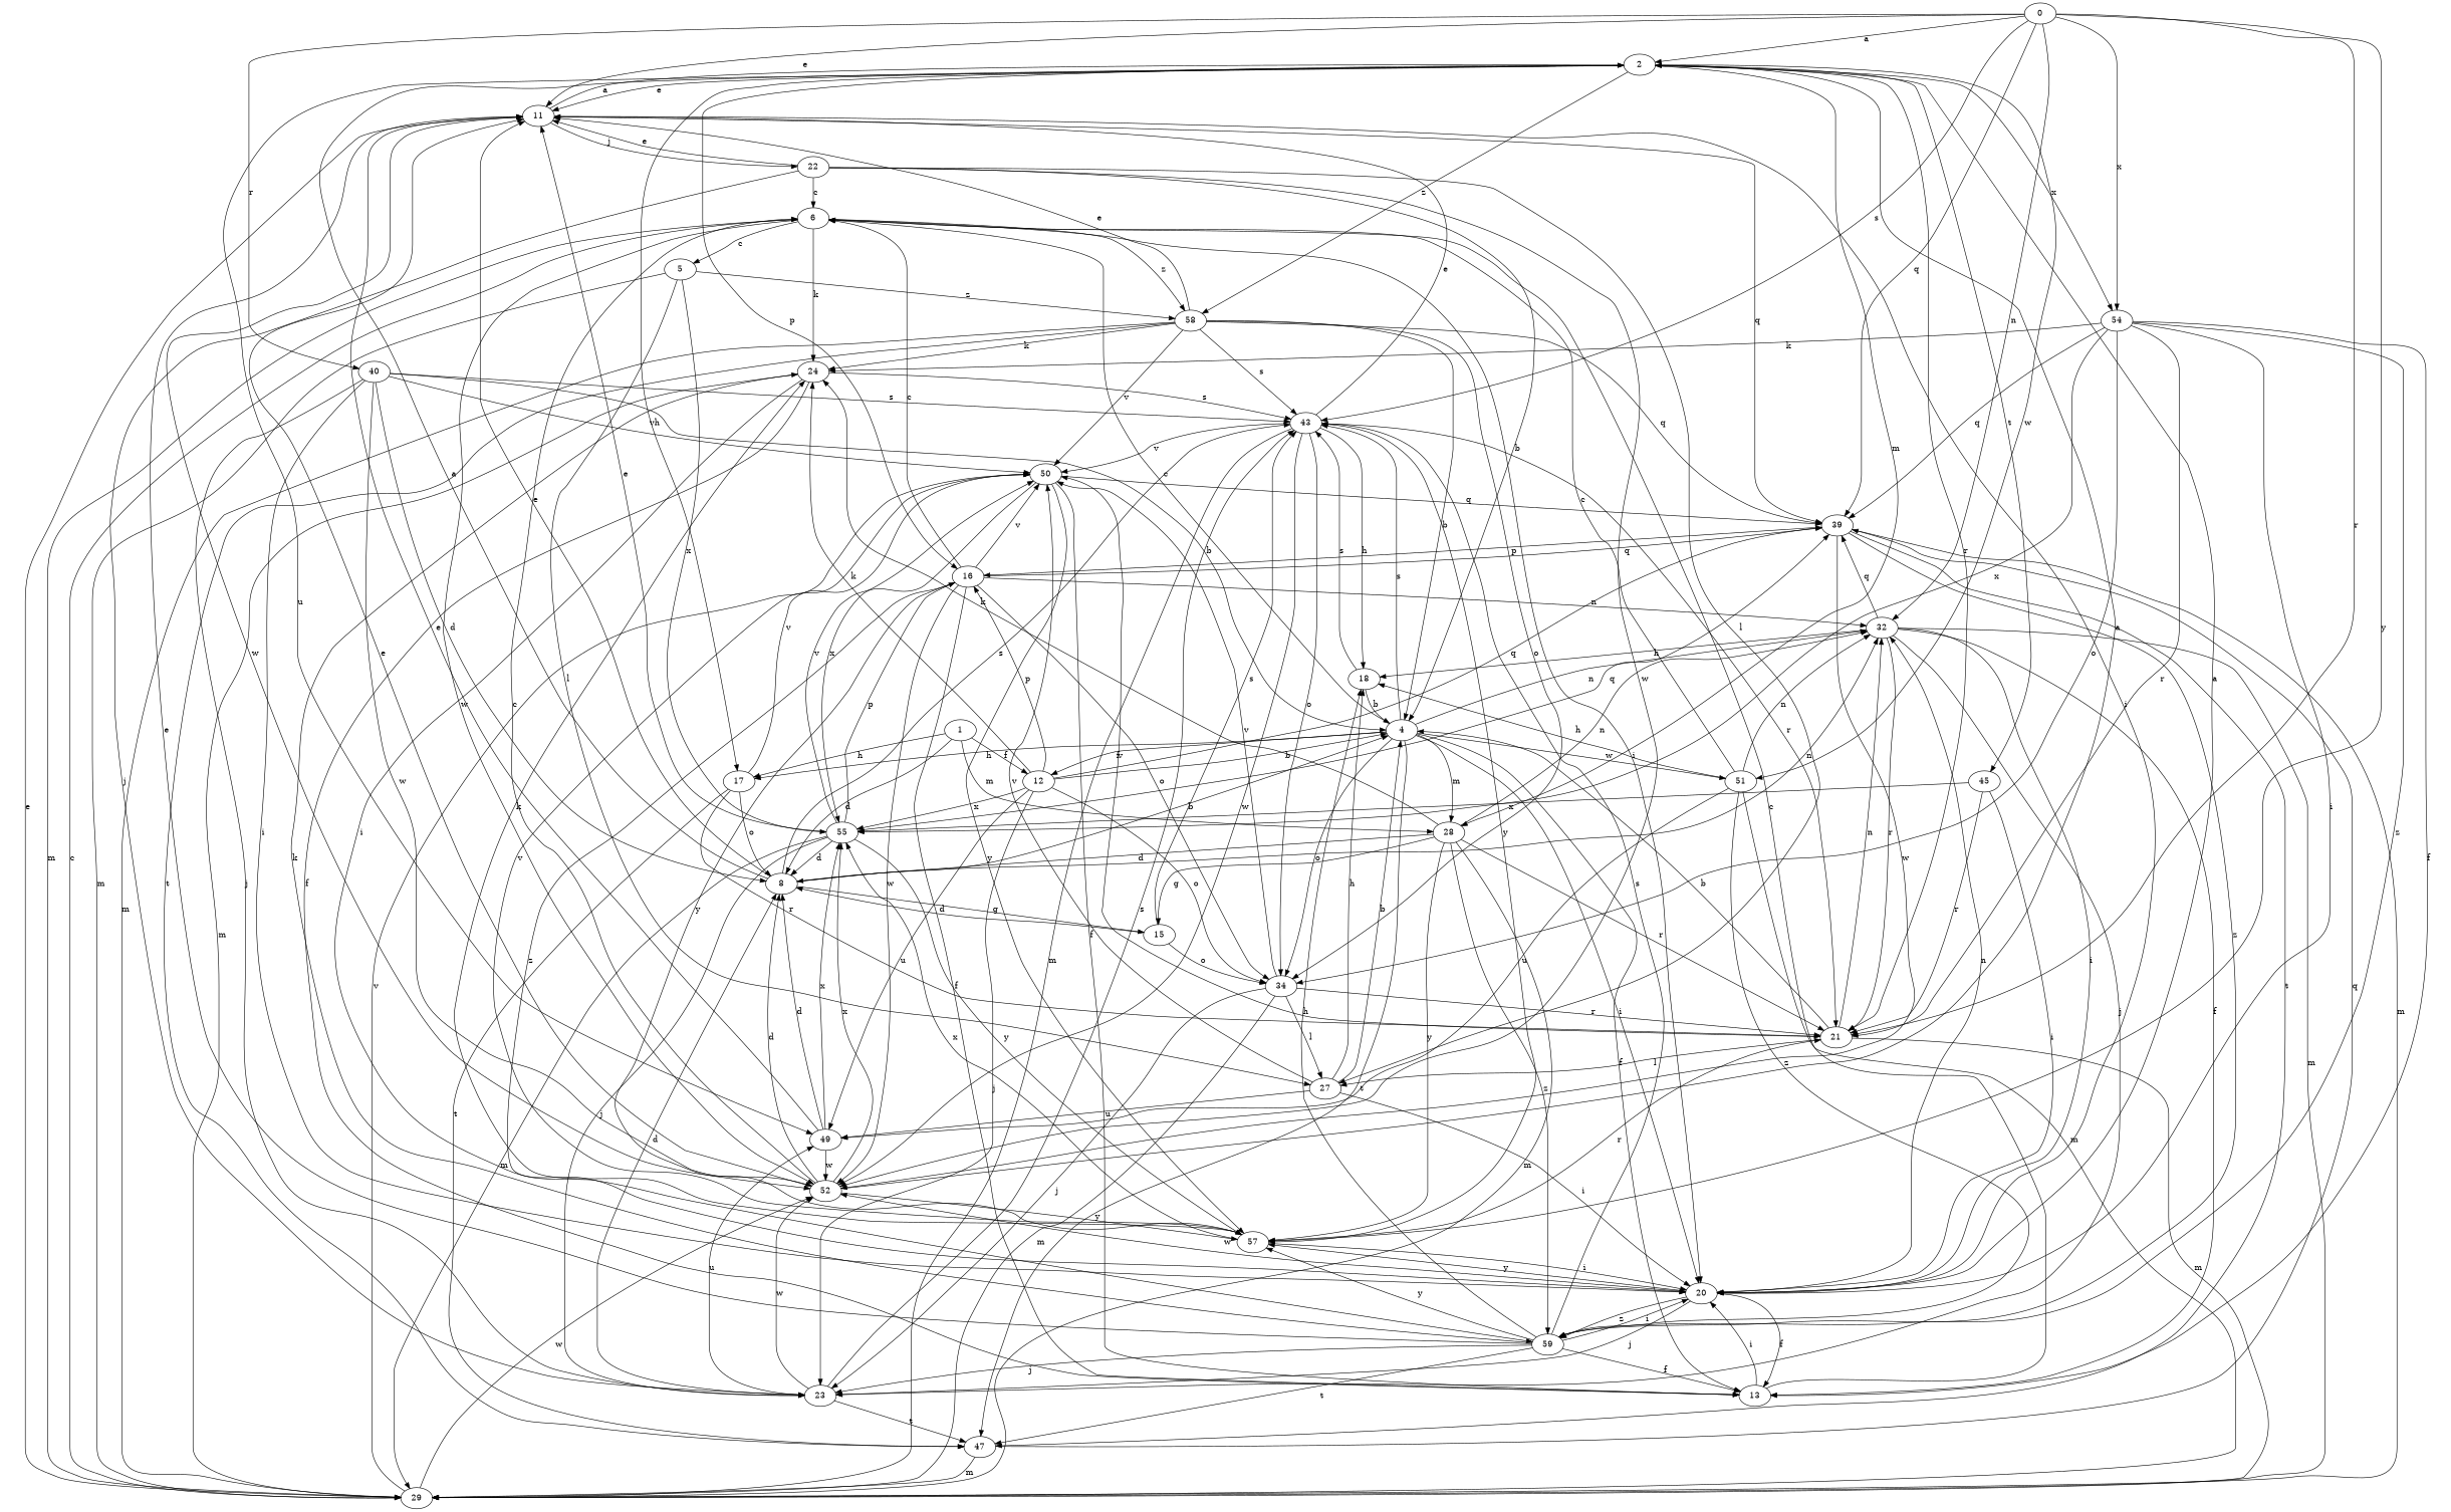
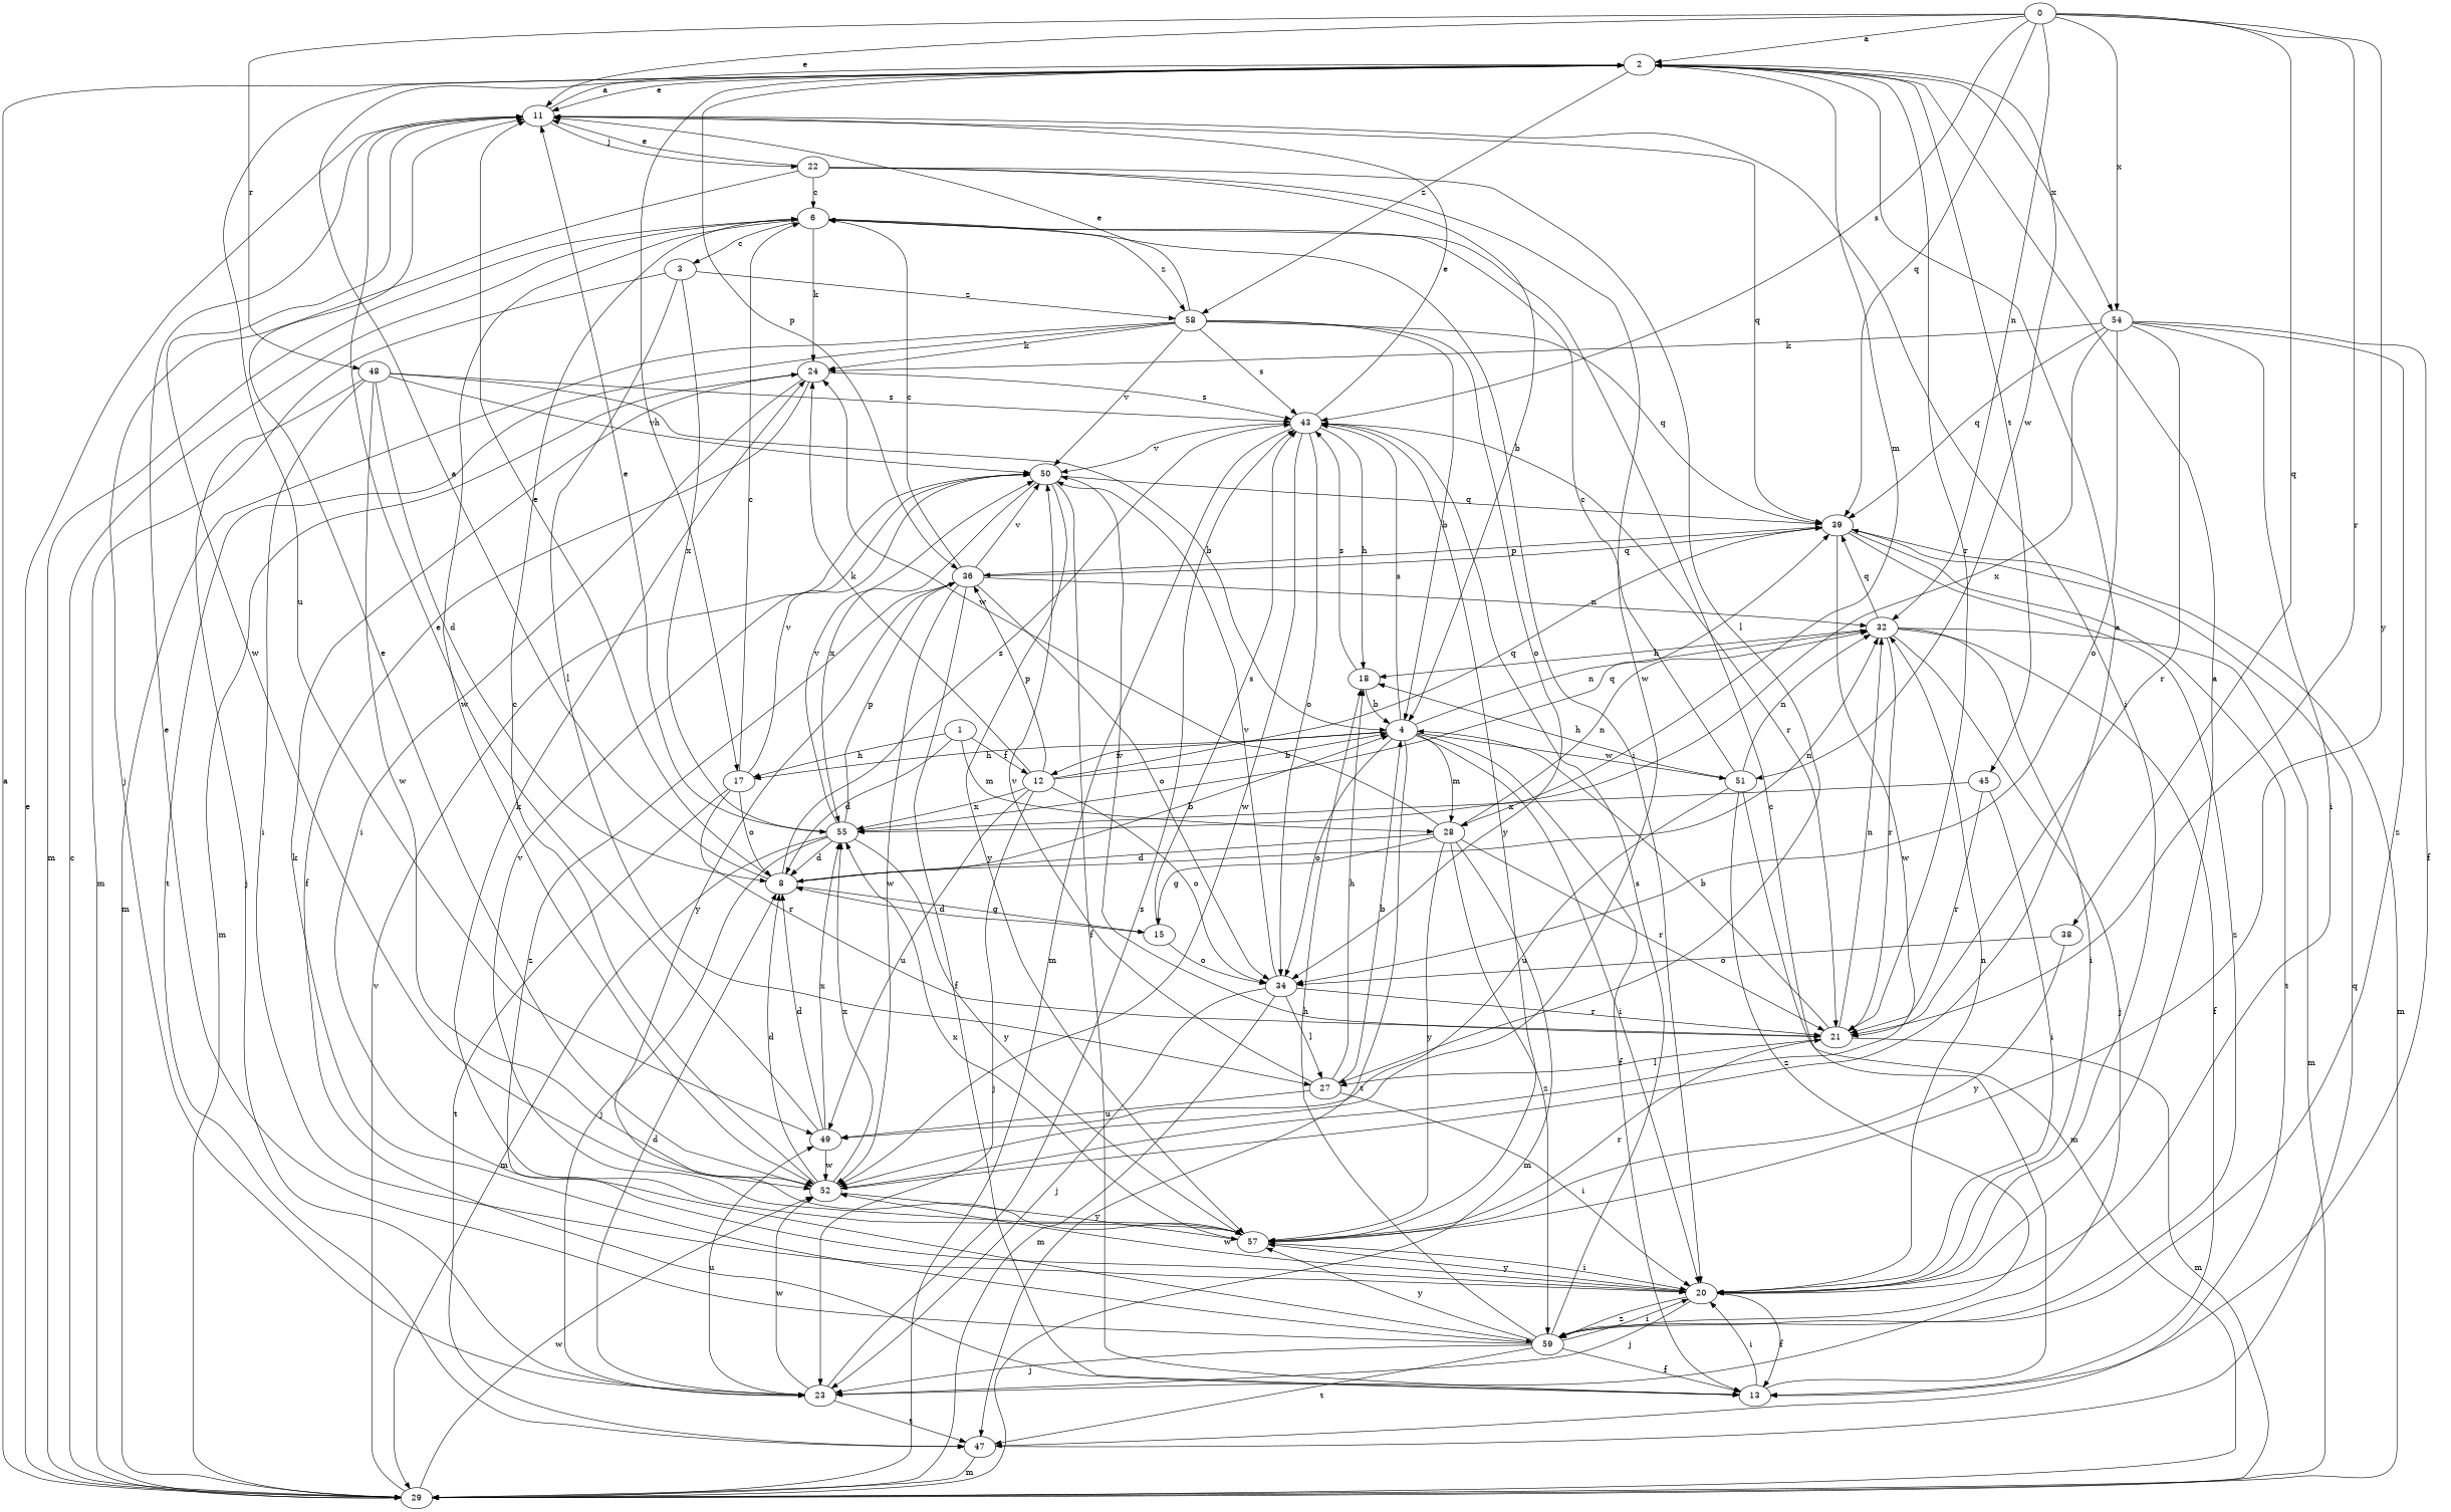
  strict digraph {
    fontname="DejaVu Serif"
    node [fontname="DejaVu Serif"]
    edge [fontname="DejaVu Serif"]
    0
    2
    11
    32
+   38
    39
-   40
+   40 [label=48]
    n8 [label=21]
    43
    54
    57
    17
    28
-   36 [label=16]
+   36
    45
    49
    51
    58
    20
    52
    22
    13
    29
    23
    18
    34
    47
    59
    8
    4
    50
    27
    55
    24
    1
    12
    15
    6
-   5
+   5 [label=3]
    0 -> 2 [label=a]
    0 -> 11 [label=e]
    0 -> 32 [label=n]
+   0 -> 38 [label=q]
    0 -> 39 [label=q]
    0 -> 40 [label=r]
    0 -> n8 [label=r]
    0 -> 43 [label=s]
    0 -> 54 [label=x]
    0 -> 57 [label=y]
    2 -> 11 [label=e]
    2 -> n8 [label=r]
    2 -> 54 [label=x]
    2 -> 17 [label=h]
    2 -> 28 [label=m]
    2 -> 36 [label=p]
    2 -> 45 [label=t]
    2 -> 49 [label=u]
    2 -> 51 [label=w]
    2 -> 58 [label=z]
    11 -> 2 [label=a]
    11 -> 39 [label=q]
    11 -> 20 [label=i]
    11 -> 52 [label=w]
    11 -> 22 [label=j]
    32 -> 39 [label=q]
    32 -> n8 [label=r]
    32 -> 20 [label=i]
    32 -> 13 [label=f]
    32 -> 29 [label=m]
    32 -> 23 [label=j]
    32 -> 18 [label=h]
+   38 -> 57 [label=y]
+   38 -> 34 [label=o]
    39 -> 36 [label=p]
    39 -> 52 [label=w]
    39 -> 29 [label=m]
    39 -> 47 [label=t]
    39 -> 59 [label=z]
    40 -> 43 [label=s]
    40 -> 20 [label=i]
    40 -> 52 [label=w]
    40 -> 23 [label=j]
    40 -> 8 [label=d]
    40 -> 4 [label=b]
    40 -> 50 [label=v]
    n8 -> 32 [label=n]
    n8 -> 29 [label=m]
    n8 -> 4 [label=b]
    n8 -> 50 [label=v]
    n8 -> 27 [label=l]
    43 -> 11 [label=e]
    43 -> n8 [label=r]
    43 -> 57 [label=y]
    43 -> 52 [label=w]
    43 -> 29 [label=m]
    43 -> 18 [label=h]
    43 -> 34 [label=o]
    43 -> 50 [label=v]
    54 -> 39 [label=q]
    54 -> n8 [label=r]
    54 -> 20 [label=i]
    54 -> 13 [label=f]
    54 -> 34 [label=o]
    54 -> 59 [label=z]
    54 -> 55 [label=x]
    54 -> 24 [label=k]
    57 -> n8 [label=r]
    57 -> 20 [label=i]
    57 -> 50 [label=v]
    57 -> 55 [label=x]
    57 -> 24 [label=k]
    17 -> n8 [label=r]
    17 -> 47 [label=t]
    17 -> 8 [label=o]
    17 -> 50 [label=v]
-   4 -> 6 [label=c]
+   17 -> 6 [label=c]
    28 -> 32 [label=n]
    28 -> n8 [label=r]
    28 -> 57 [label=y]
    28 -> 29 [label=m]
    28 -> 59 [label=z]
    28 -> 8 [label=d]
-   28 -> 24 [label=k]
+   28 -> 24 [label=w]
    28 -> 15 [label=g]
    36 -> 32 [label=n]
    36 -> 39 [label=q]
    36 -> 57 [label=y]
    36 -> 52 [label=w]
    36 -> 13 [label=f]
    36 -> 34 [label=o]
    36 -> 59 [label=z]
    36 -> 50 [label=v]
    36 -> 6 [label=c]
    45 -> n8 [label=r]
    45 -> 20 [label=i]
    45 -> 55 [label=x]
    49 -> 11 [label=e]
    49 -> 52 [label=w]
    49 -> 8 [label=d]
    49 -> 55 [label=x]
    51 -> 32 [label=n]
    51 -> 49 [label=u]
    51 -> 29 [label=m]
    51 -> 18 [label=h]
    51 -> 59 [label=z]
    51 -> 6 [label=c]
    58 -> 11 [label=e]
    58 -> 39 [label=q]
    58 -> 43 [label=s]
    58 -> 29 [label=m]
    58 -> 34 [label=o]
    58 -> 47 [label=t]
    58 -> 4 [label=b]
    58 -> 50 [label=v]
    58 -> 24 [label=k]
    20 -> 2 [label=a]
    20 -> 32 [label=n]
    20 -> 57 [label=y]
    20 -> 52 [label=w]
    20 -> 13 [label=f]
    20 -> 23 [label=j]
    20 -> 59 [label=z]
    52 -> 2 [label=a]
    52 -> 11 [label=e]
    52 -> 57 [label=y]
    52 -> 8 [label=d]
    52 -> 55 [label=x]
    52 -> 6 [label=c]
    22 -> 11 [label=e]
    22 -> 52 [label=w]
    22 -> 23 [label=j]
    22 -> 4 [label=b]
    22 -> 27 [label=l]
    22 -> 6 [label=c]
    13 -> 20 [label=i]
    13 -> 6 [label=c]
+   29 -> 2 [label=a]
    29 -> 11 [label=e]
    29 -> 52 [label=w]
    29 -> 50 [label=v]
    29 -> 6 [label=c]
    23 -> 43 [label=s]
    23 -> 49 [label=u]
    23 -> 52 [label=w]
    23 -> 47 [label=t]
    23 -> 8 [label=d]
    18 -> 43 [label=s]
    18 -> 4 [label=b]
    34 -> n8 [label=r]
    34 -> 29 [label=m]
    34 -> 23 [label=j]
    34 -> 50 [label=v]
    34 -> 27 [label=l]
    47 -> 39 [label=q]
    47 -> 29 [label=m]
    59 -> 11 [label=e]
    59 -> 43 [label=s]
    59 -> 57 [label=y]
    59 -> 20 [label=i]
    59 -> 13 [label=f]
    59 -> 23 [label=j]
    59 -> 18 [label=h]
    59 -> 47 [label=t]
    59 -> 24 [label=k]
    8 -> 2 [label=a]
    8 -> 11 [label=e]
    8 -> 32 [label=n]
    8 -> 43 [label=s]
    8 -> 4 [label=b]
    8 -> 15 [label=g]
    4 -> 32 [label=n]
    4 -> 43 [label=s]
    4 -> 17 [label=h]
    4 -> 28 [label=m]
    4 -> 51 [label=w]
    4 -> 20 [label=i]
    4 -> 13 [label=f]
    4 -> 34 [label=o]
    4 -> 47 [label=t]
    4 -> 12 [label=f]
    50 -> 39 [label=q]
    50 -> 57 [label=y]
    50 -> 13 [label=f]
    50 -> 55 [label=x]
    27 -> 49 [label=u]
    27 -> 20 [label=i]
    27 -> 18 [label=h]
    27 -> 4 [label=b]
    27 -> 50 [label=v]
    55 -> 11 [label=e]
    55 -> 39 [label=q]
    55 -> 57 [label=y]
    55 -> 36 [label=p]
    55 -> 29 [label=m]
    55 -> 23 [label=j]
    55 -> 8 [label=d]
    55 -> 50 [label=v]
    24 -> 43 [label=s]
    24 -> 20 [label=i]
    24 -> 13 [label=f]
    24 -> 29 [label=m]
    1 -> 17 [label=h]
    1 -> 28 [label=m]
    1 -> 8 [label=d]
    1 -> 12 [label=f]
    12 -> 39 [label=q]
    12 -> 36 [label=p]
    12 -> 49 [label=u]
    12 -> 23 [label=j]
    12 -> 34 [label=o]
    12 -> 4 [label=b]
    12 -> 55 [label=x]
    12 -> 24 [label=k]
    15 -> 43 [label=s]
    15 -> 34 [label=o]
    15 -> 8 [label=d]
    6 -> 58 [label=z]
    6 -> 20 [label=i]
    6 -> 52 [label=w]
    6 -> 29 [label=m]
    6 -> 24 [label=k]
    6 -> 5 [label=c]
    5 -> 58 [label=z]
    5 -> 29 [label=m]
    5 -> 27 [label=l]
    5 -> 55 [label=x]
  }
